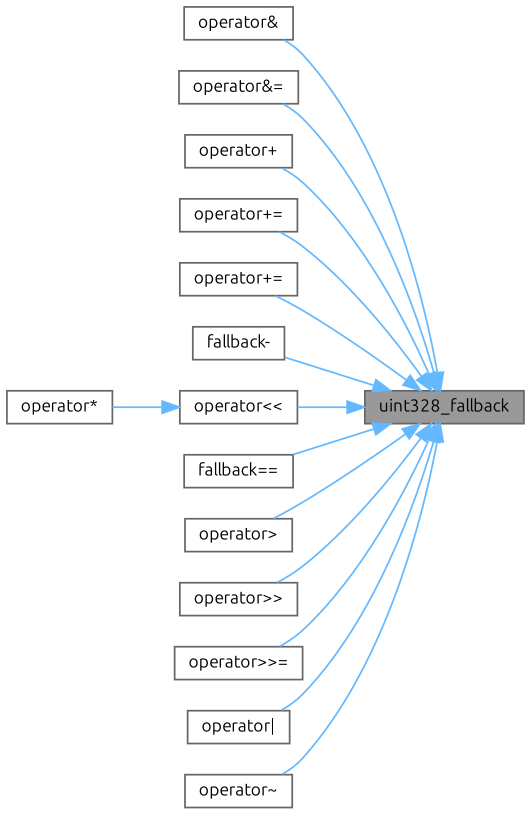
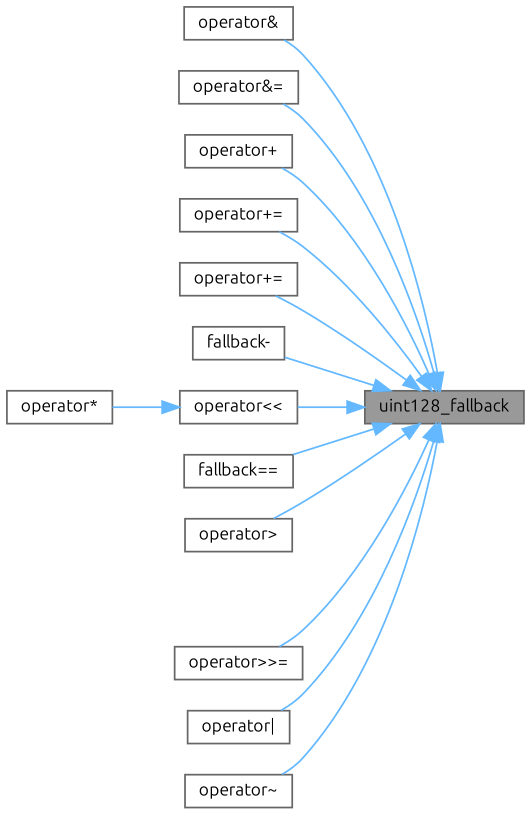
  digraph {
    fontname=Ubuntu
    rankdir=RL
    node [color=grey40 fillcolor=white fontname=Ubuntu fontsize=10 shape=box style=filled]
    edge [color=steelblue1 dir=back fontname=Ubuntu fontsize=10 labelfontname=Helvetica labelfontsize=10 style=solid]
-   n1 [color=gray40 fillcolor=grey60 fontcolor=black height=0.2 label=uint328_fallback width=0.4]
+   n1 [color=gray40 fillcolor=grey60 fontcolor=black height=0.2 label=uint128_fallback width=0.4]
    n2 [height=0.2 label="operator&" width=0.4]
    n3 [height=0.2 label="operator&=" width=0.4]
    n4 [height=0.2 label="operator+" width=0.4]
    n5 [height=0.2 label="operator+=" width=0.4]
    n6 [height=0.2 label="operator+=" width=0.4]
    n7 [height=0.2 label="fallback-" width=0.4]
    n8 [height=0.2 label="operator\<\<" width=0.4]
    n9 [height=0.2 label="fallback==" width=0.4]
    n10 [height=0.2 label="operator\>" width=0.4]
-   n11 [height=0.2 label="operator\>\>" width=0.4]
    n12 [height=0.2 label="operator\>\>=" width=0.4]
    n13 [height=0.2 label="operator\|" width=0.4]
    n14 [height=0.2 label="operator~" width=0.4]
    n15 [height=0.2 label="operator*" width=0.4]
    n1 -> n2
    n1 -> n3
    n1 -> n4
    n1 -> n5
    n1 -> n6
    n1 -> n7
    n1 -> n8
    n1 -> n9
    n1 -> n10
-   n1 -> n11
    n1 -> n12
    n1 -> n13
    n1 -> n14
    n8 -> n15
  }
